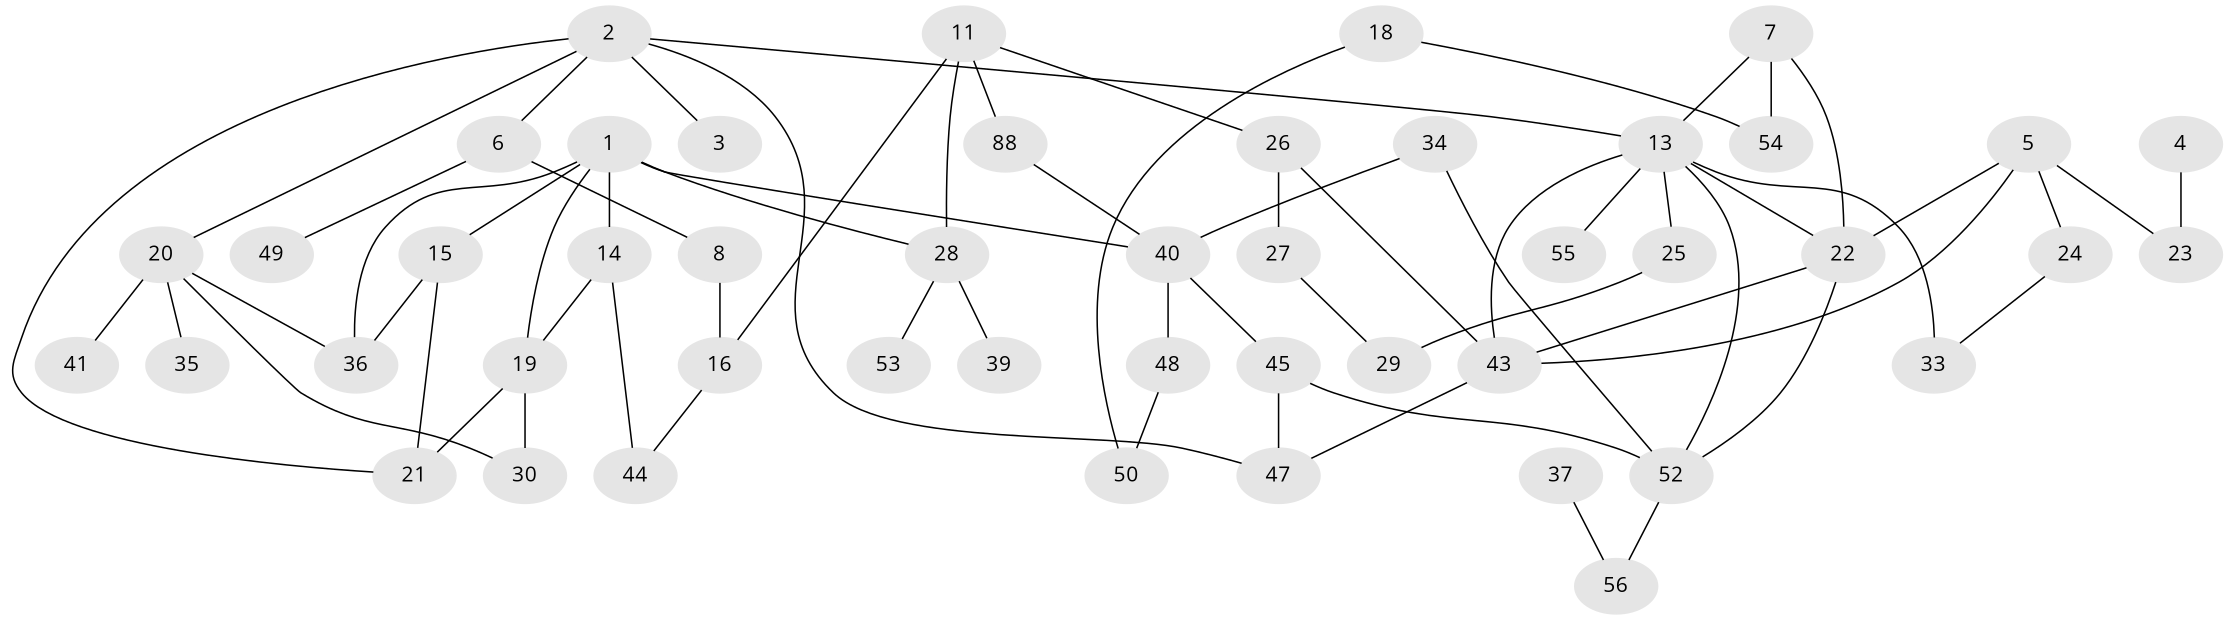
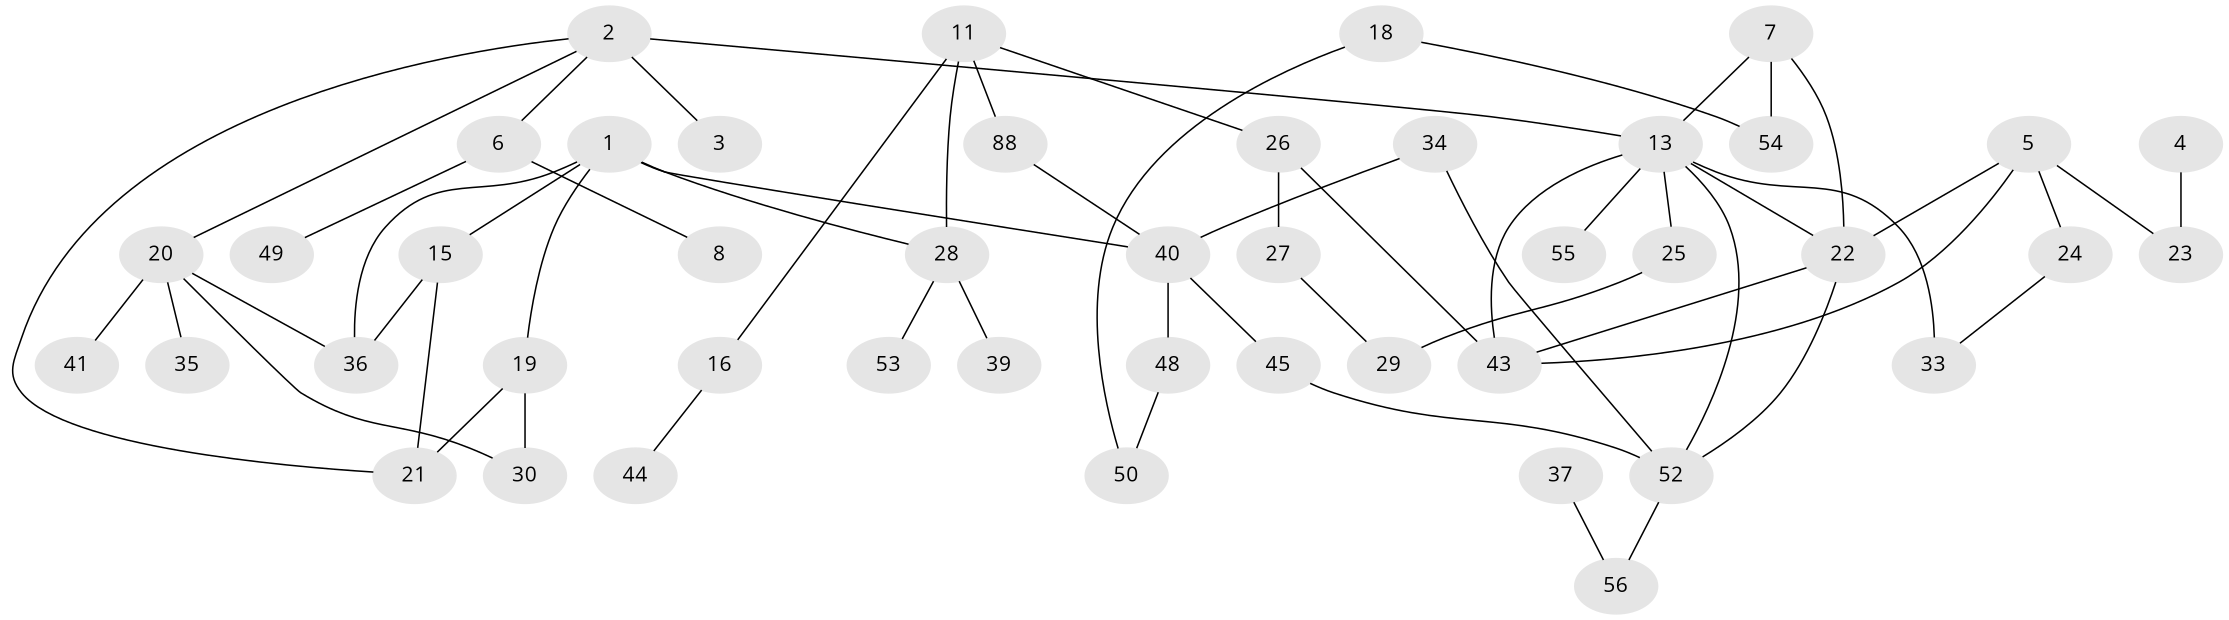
  graph {
    fontname="Open Sans"
    node [color=gray90 fontname="Open Sans" style=filled]
    edge [fontname="Open Sans" weight=1.0]
    1
-   14
    15
    28
    36
    40
    19
    44
    21
    39
    53
    45
    48
    2
    3
    6
    13
    20
-   47
    8
    49
    22
    43
    25
    33
    52
    55
    30
    35
    41
    4
    23
    5
    24
    16
    7
    54
    11
    26
    n40 [label=88]
    27
    29
    56
    18
    50
    34
    37
-   1 -- 14
    1 -- 15 [weight=2.0]
    1 -- 28
    1 -- 36
    1 -- 40 [weight=3.0]
    1 -- 19
-   14 -- 19
-   14 -- 44 [weight=2.0]
    15 -- 36 [weight=2.0]
    15 -- 21
    28 -- 39
    28 -- 53
    40 -- 45
    40 -- 48
    19 -- 21
    19 -- 30
-   45 -- 47
    45 -- 52
    48 -- 50
    2 -- 21
    2 -- 3
    2 -- 6
    2 -- 13
    2 -- 20
-   2 -- 47
    6 -- 8
    6 -- 49
    13 -- 22 [weight=2.0]
    13 -- 43
    13 -- 25
    13 -- 33
    13 -- 52
    13 -- 55
    20 -- 36
    20 -- 30
    20 -- 35
    20 -- 41
-   8 -- 16
    22 -- 43
    22 -- 52
-   43 -- 47
    25 -- 29
    52 -- 56
    4 -- 23 [weight=2.0]
    5 -- 22
    5 -- 43
    5 -- 23
    5 -- 24
    24 -- 33
    16 -- 44
    7 -- 13
    7 -- 22
    7 -- 54
    11 -- 28
    11 -- 16
    11 -- 26
    11 -- n40
    26 -- 43
    26 -- 27
    n40 -- 40
    27 -- 29
    18 -- 54
    18 -- 50
    34 -- 40
    34 -- 52
    37 -- 56
  }
